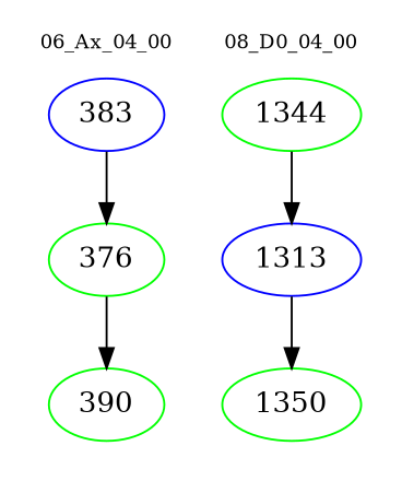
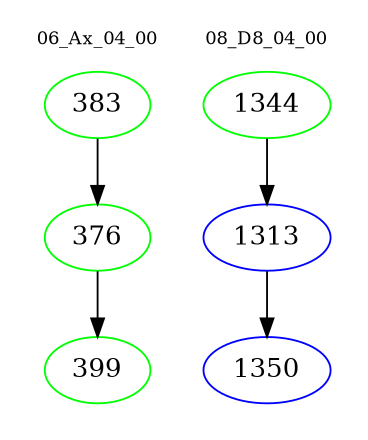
  digraph {
    node [color=green]
    edge [color=black]
-   n1 [color=blue label=383]
+   n1 [label=383]
    n2 [label=376]
-   n3 [label=390]
+   n3 [label=399]
    n4 [label=1344]
    n5 [color=blue label=1313]
-   n6 [label=1350]
+   n6 [color=blue label=1350]
    subgraph cluster_1 {
      color=white
      fontsize=10
      label="06_Ax_04_00"
      n1
      n2
      n3
    }
    subgraph cluster_2 {
      color=white
      fontsize=10
-     label="08_D0_04_00"
+     label="08_D8_04_00"
      n4
      n5
      n6
    }
    n1 -> n2
    n2 -> n3
    n4 -> n5
    n5 -> n6
  }
